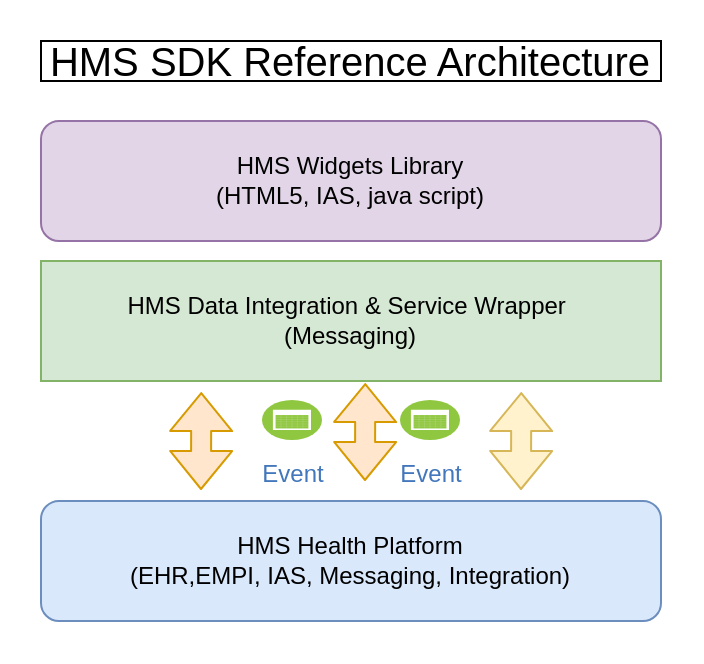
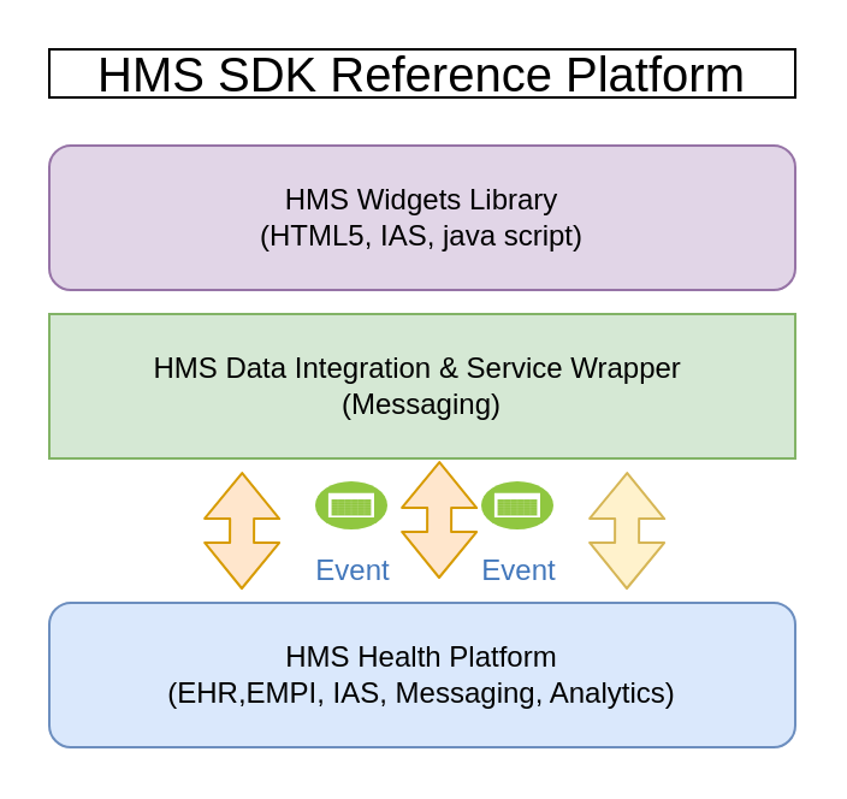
  <mxCell id="0" />
  <mxCell id="1" parent="0" />
- <mxCell id="2" value="HMS Health Platform&lt;br&gt;(EHR,EMPI, IAS, Messaging, Integration)" style="rounded=1;whiteSpace=wrap;html=1;fillColor=#dae8fc;strokeColor=#6c8ebf;" vertex="1" parent="1"><mxGeometry x="20" y="250" width="310" height="60" as="geometry" /></mxCell>
+ <mxCell id="2" value="HMS Health Platform&lt;br&gt;(EHR,EMPI, IAS, Messaging, Analytics)" style="rounded=1;whiteSpace=wrap;html=1;fillColor=#dae8fc;strokeColor=#6c8ebf;" vertex="1" parent="1"><mxGeometry x="20" y="250" width="310" height="60" as="geometry" /></mxCell>
  <mxCell id="3" value="HMS Data Integration &amp;amp; Service Wrapper&amp;nbsp;&lt;br&gt;(Messaging)" style="rounded=0;whiteSpace=wrap;html=1;fillColor=#d5e8d4;strokeColor=#82b366;" vertex="1" parent="1"><mxGeometry x="20" y="130" width="310" height="60" as="geometry" /></mxCell>
  <mxCell id="4" value="HMS Widgets Library&lt;br&gt;(HTML5, IAS, java script)" style="rounded=1;whiteSpace=wrap;html=1;fillColor=#e1d5e7;strokeColor=#9673a6;" vertex="1" parent="1"><mxGeometry x="20" y="60" width="310" height="60" as="geometry" /></mxCell>
  <mxCell id="5" value="" style="shape=flexArrow;endArrow=classic;startArrow=classic;html=1;entryX=0.523;entryY=1.017;entryDx=0;entryDy=0;entryPerimeter=0;fillColor=#ffe6cc;strokeColor=#d79b00;" edge="1" parent="1" target="3"><mxGeometry width="50" height="50" relative="1" as="geometry"><mxPoint x="182" y="240" as="sourcePoint" /><mxPoint x="210" y="190" as="targetPoint" /></mxGeometry></mxCell>
  <mxCell id="6" value="" style="shape=flexArrow;endArrow=classic;startArrow=classic;html=1;entryX=0.523;entryY=1.017;entryDx=0;entryDy=0;entryPerimeter=0;fillColor=#ffe6cc;strokeColor=#d79b00;" edge="1" parent="1"><mxGeometry width="50" height="50" relative="1" as="geometry"><mxPoint x="100" y="244.5" as="sourcePoint" /><mxPoint x="100.13" y="195.52" as="targetPoint" /></mxGeometry></mxCell>
  <mxCell id="7" value="" style="shape=flexArrow;endArrow=classic;startArrow=classic;html=1;entryX=0.523;entryY=1.017;entryDx=0;entryDy=0;entryPerimeter=0;fillColor=#fff2cc;strokeColor=#d6b656;" edge="1" parent="1"><mxGeometry width="50" height="50" relative="1" as="geometry"><mxPoint x="260" y="244.5" as="sourcePoint" /><mxPoint x="260.13" y="195.52" as="targetPoint" /></mxGeometry></mxCell>
  <mxCell id="8" value="Event" style="aspect=fixed;perimeter=ellipsePerimeter;html=1;align=center;shadow=0;dashed=0;fontColor=#4277BB;labelBackgroundColor=#ffffff;fontSize=12;spacingTop=3;image;image=img/lib/ibm/blockchain/event.svg;" vertex="1" parent="1"><mxGeometry x="131" y="200" width="30" height="20" as="geometry" /></mxCell>
  <mxCell id="9" value="Event" style="aspect=fixed;perimeter=ellipsePerimeter;html=1;align=center;shadow=0;dashed=0;fontColor=#4277BB;labelBackgroundColor=#ffffff;fontSize=12;spacingTop=3;image;image=img/lib/ibm/blockchain/event.svg;" vertex="1" parent="1"><mxGeometry x="200" y="200" width="30" height="20" as="geometry" /></mxCell>
- <mxCell id="10" value="HMS SDK Reference Architecture" style="text;html=1;strokeColor=#000000;fillColor=none;align=center;verticalAlign=middle;whiteSpace=wrap;rounded=0;fontSize=20;" vertex="1" parent="1"><mxGeometry x="20" y="20" width="310" height="20" as="geometry" /></mxCell>
+ <mxCell id="10" value="HMS SDK Reference Platform" style="text;html=1;strokeColor=#000000;fillColor=none;align=center;verticalAlign=middle;whiteSpace=wrap;rounded=0;fontSize=20;" vertex="1" parent="1"><mxGeometry x="20" y="20" width="310" height="20" as="geometry" /></mxCell>
